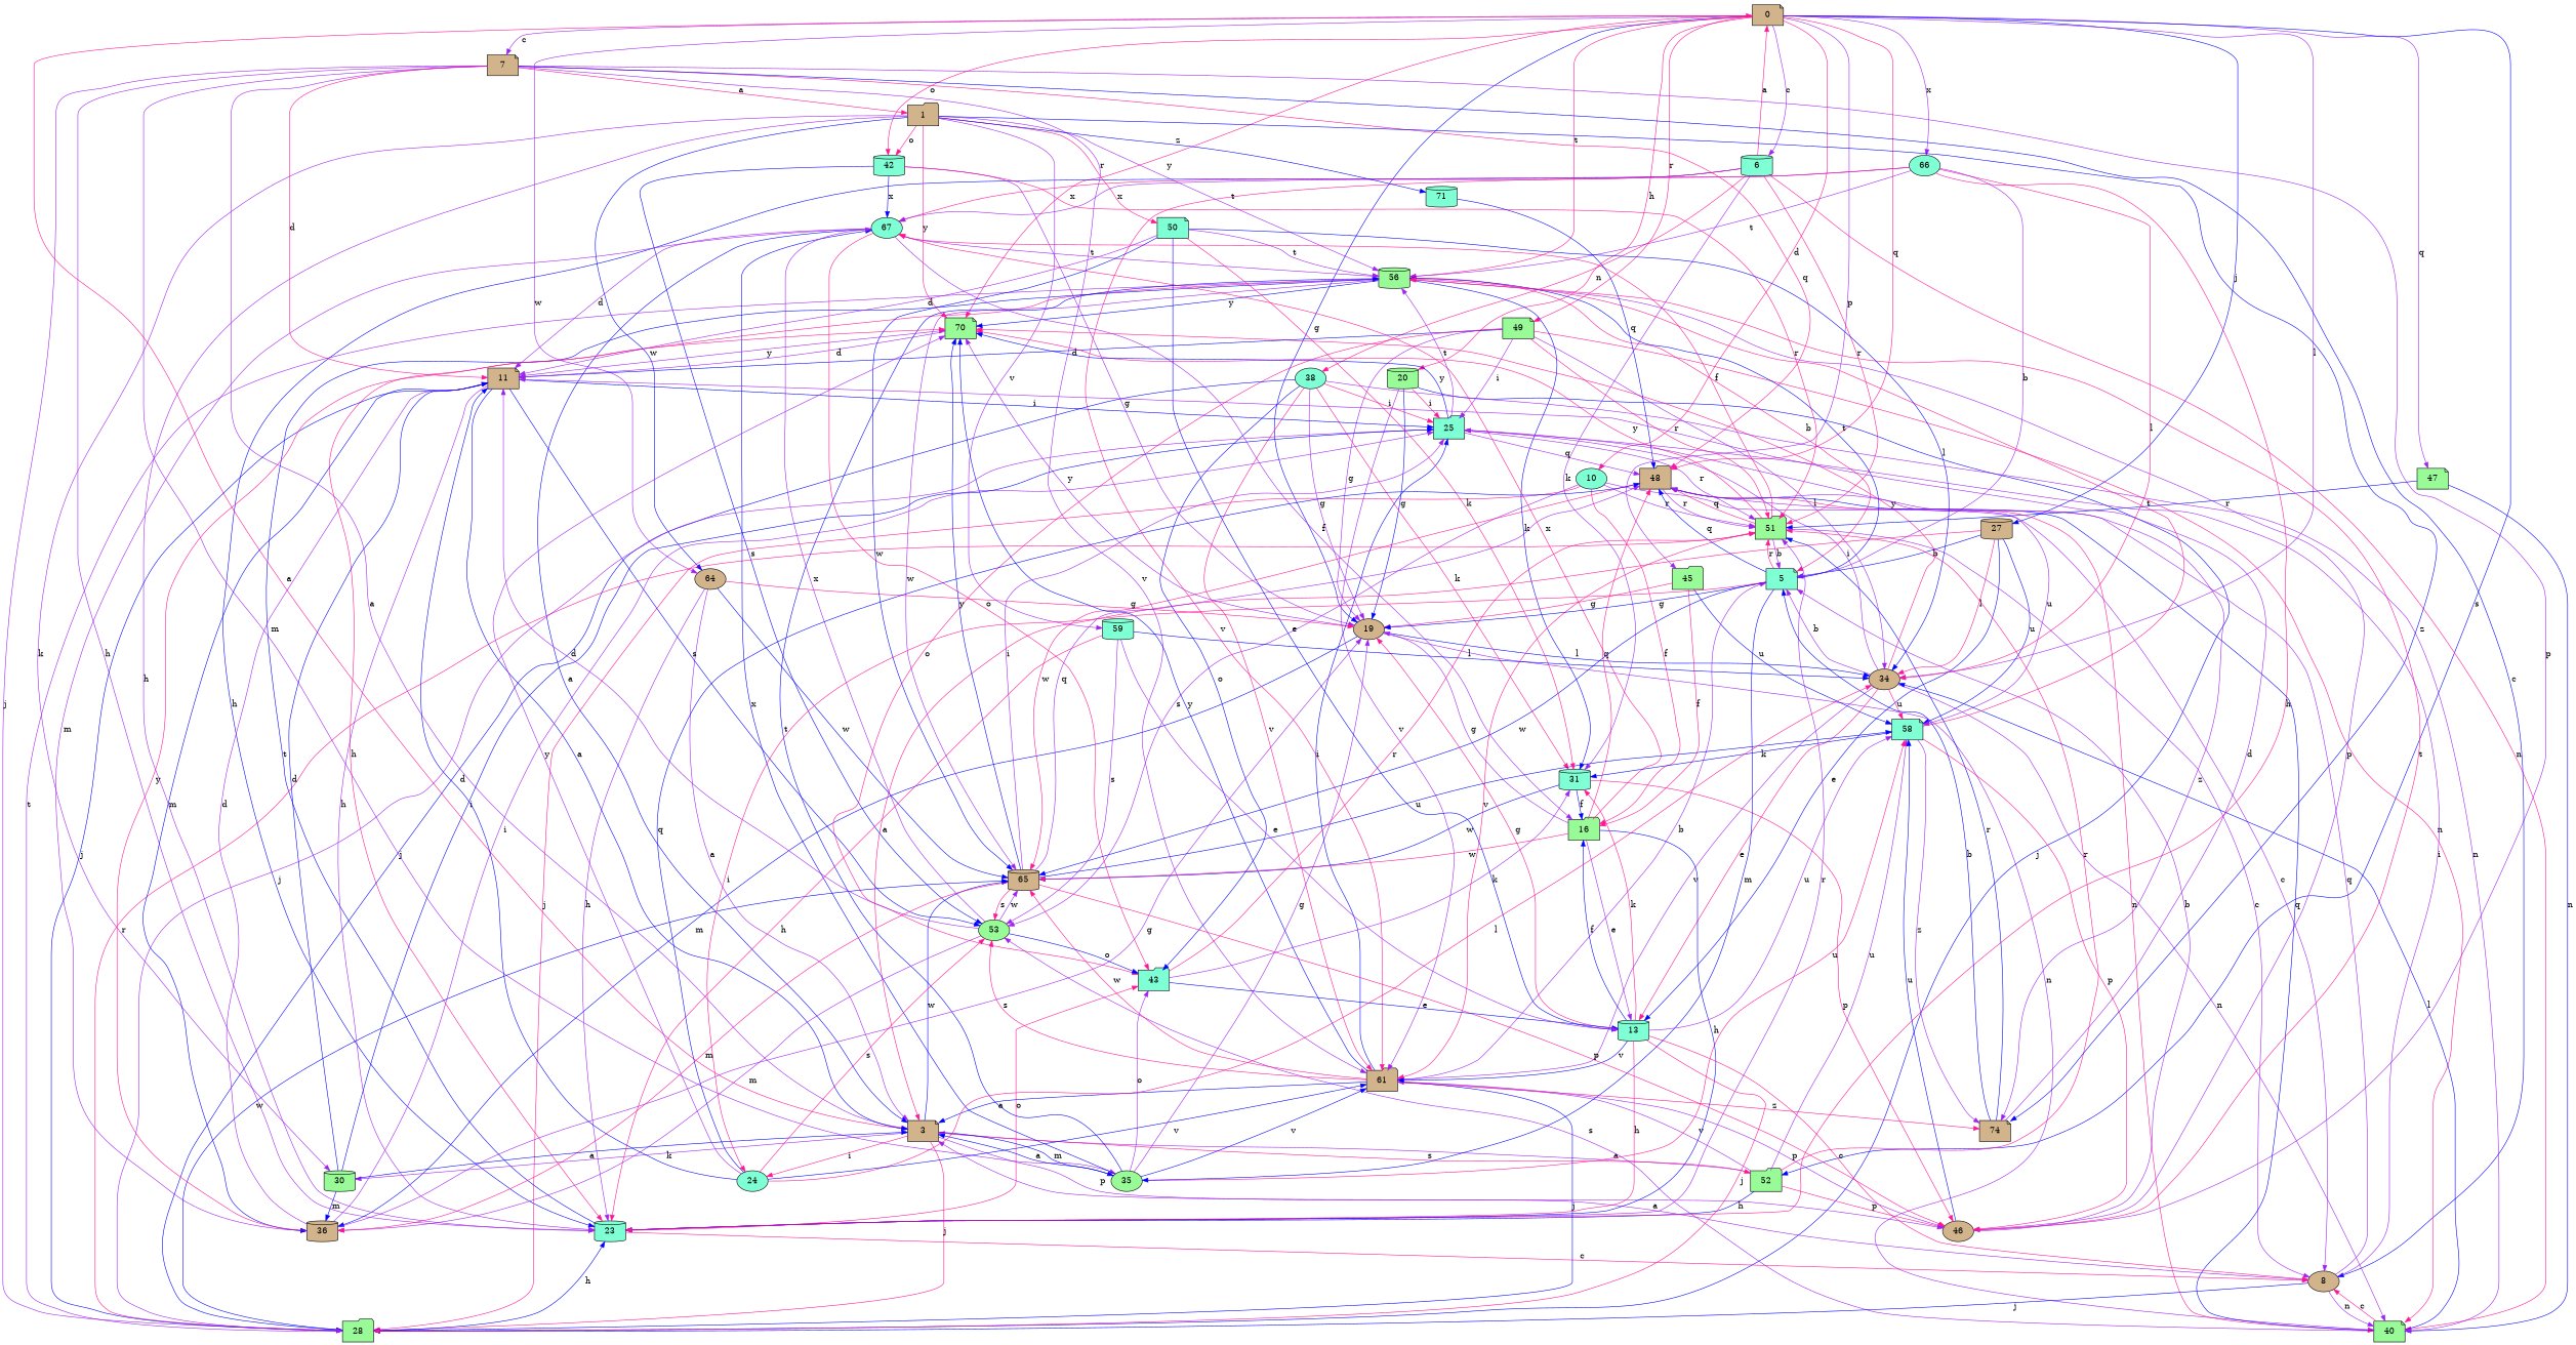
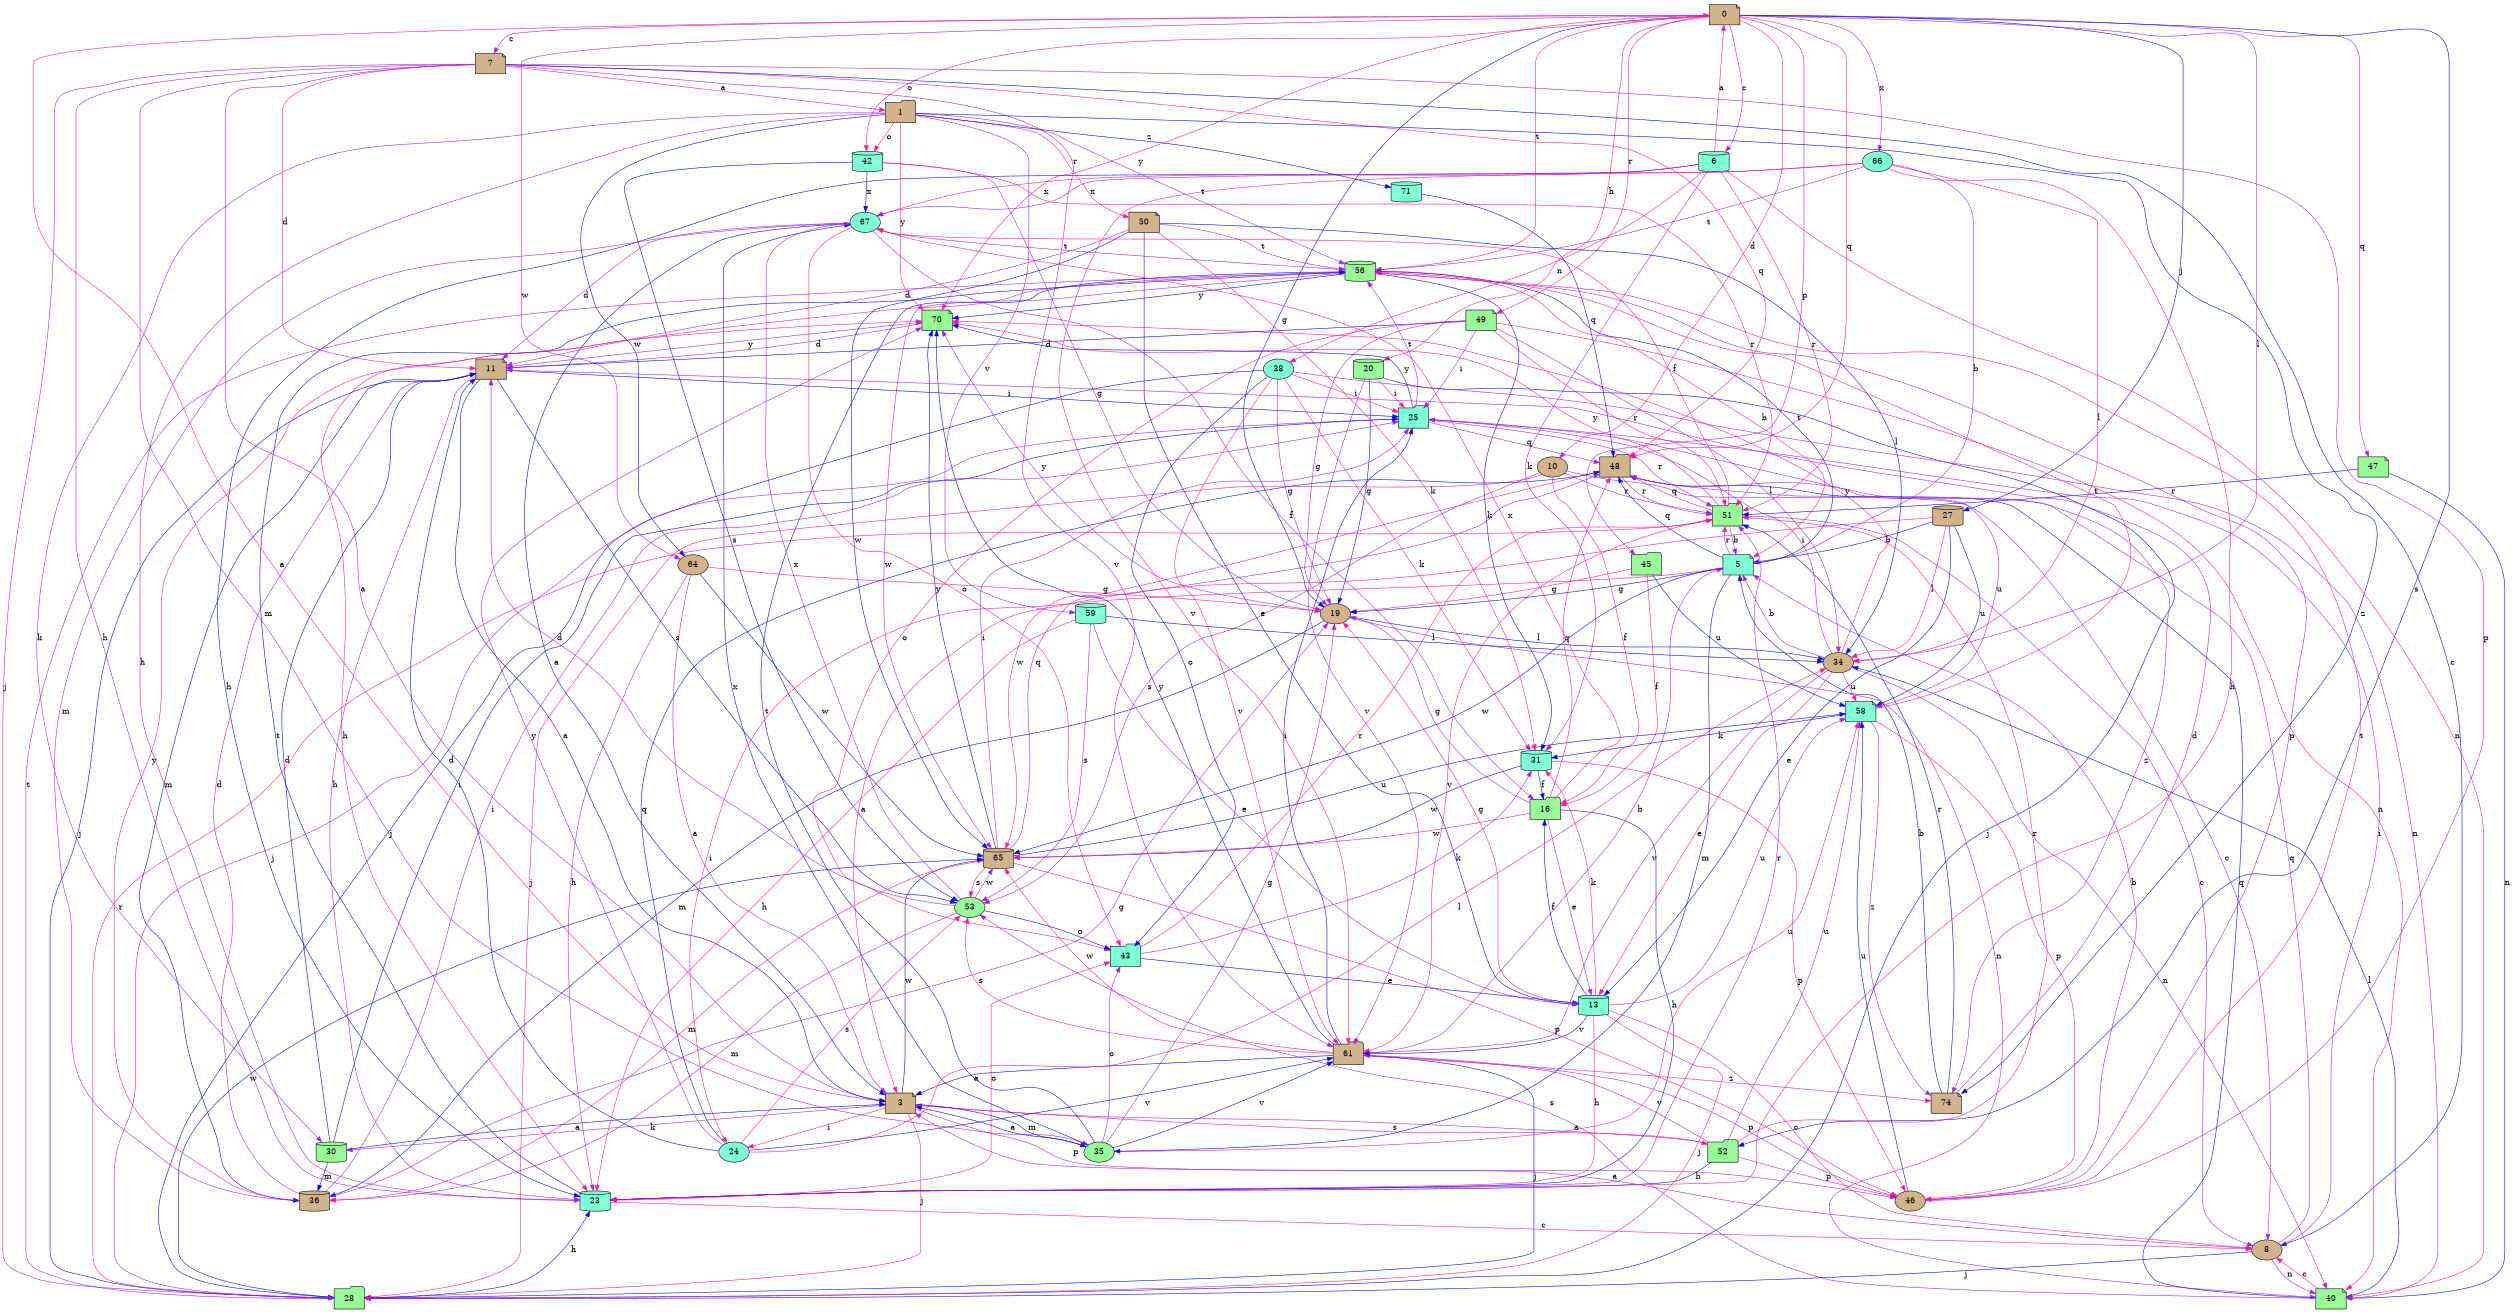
  strict digraph {
    node [fillcolor=aquamarine shape=cylinder style=filled]
    edge [color=purple]
    0 [fillcolor=tan shape=note]
    6
    7 [fillcolor=tan shape=note]
-   10 [shape=ellipse]
+   10 [fillcolor=tan shape=ellipse]
    19 [fillcolor=tan shape=ellipse]
    20 [fillcolor=palegreen]
    27 [fillcolor=tan]
    34 [fillcolor=tan shape=ellipse]
    42
    45 [fillcolor=palegreen shape=folder]
    47 [fillcolor=palegreen shape=note]
    48 [fillcolor=tan shape=folder]
    49 [fillcolor=palegreen shape=note]
    52 [fillcolor=palegreen shape=folder]
    56 [fillcolor=palegreen]
    64 [fillcolor=tan shape=ellipse]
    66 [shape=ellipse]
    70 [fillcolor=palegreen shape=note]
    23
    51 [fillcolor=palegreen shape=folder]
    31
    38 [shape=ellipse]
    40 [fillcolor=palegreen shape=note]
    67 [shape=ellipse]
    1 [fillcolor=tan shape=folder]
    3 [fillcolor=tan shape=note]
    28 [fillcolor=palegreen shape=folder]
    35 [fillcolor=palegreen shape=ellipse]
    46 [fillcolor=tan shape=ellipse]
    8 [fillcolor=tan shape=ellipse]
    11 [fillcolor=tan shape=note]
    61 [fillcolor=tan shape=folder]
    16 [fillcolor=palegreen shape=folder]
    53 [fillcolor=palegreen shape=ellipse]
    36 [fillcolor=tan]
    25 [shape=folder]
    5 [shape=note]
    13
    58 [shape=note]
    65 [fillcolor=tan]
    43 [shape=folder]
    30 [fillcolor=palegreen]
-   50 [shape=note]
+   50 [fillcolor=tan shape=note]
    59
    71
    74 [fillcolor=tan shape=note]
    24 [shape=ellipse]
    0 -> 6 [label=c]
    0 -> 7 [label=c]
    0 -> 10 [color=deeppink label=d]
    0 -> 19 [color=blue label=g]
    0 -> 20 [color=deeppink label=h]
    0 -> 27 [color=blue label=j]
    0 -> 34 [label=l]
    0 -> 42 [color=deeppink label=o]
    0 -> 45 [label=p]
    0 -> 47 [label=q]
    0 -> 48 [color=deeppink label=q]
    0 -> 49 [color=deeppink label=r]
    0 -> 52 [color=blue label=s]
    0 -> 56 [color=deeppink label=t]
    0 -> 64 [label=w]
    0 -> 66 [label=x]
    0 -> 70 [color=deeppink label=y]
    6 -> 0 [color=deeppink label=a]
    6 -> 23 [color=blue label=h]
    6 -> 51 [color=deeppink label=r]
    6 -> 31 [label=k]
    6 -> 38 [color=deeppink label=n]
    6 -> 40 [color=deeppink label=n]
    6 -> 67 [color=deeppink label=x]
    7 -> 48 [color=deeppink label=q]
    7 -> 23 [label=h]
    7 -> 1 [color=deeppink label=a]
    7 -> 3 [label=a]
    7 -> 28 [label=j]
    7 -> 35 [label=m]
    7 -> 46 [label=p]
    7 -> 8 [color=blue label=c]
    7 -> 11 [color=deeppink label=d]
    7 -> 61 [label=v]
    10 -> 51 [label=r]
    10 -> 28 [color=deeppink label=j]
    10 -> 8 [label=c]
    10 -> 16 [color=deeppink label=f]
    10 -> 53 [label=s]
    19 -> 34 [color=blue label=l]
    19 -> 70 [label=y]
    19 -> 40 [label=n]
    19 -> 36 [color=blue label=m]
    20 -> 19 [color=blue label=g]
    20 -> 28 [color=blue label=j]
    20 -> 61 [label=v]
    20 -> 25 [color=deeppink label=i]
    27 -> 34 [color=deeppink label=l]
    27 -> 3 [color=deeppink label=a]
    27 -> 5 [color=blue label=b]
    27 -> 13 [color=blue label=e]
    27 -> 58 [color=blue label=u]
    34 -> 70 [color=deeppink label=y]
    34 -> 40 [label=n]
    34 -> 61 [label=v]
    34 -> 25 [label=i]
    34 -> 5 [label=b]
    34 -> 13 [color=deeppink label=e]
    34 -> 58 [color=deeppink label=u]
    42 -> 19 [label=g]
    42 -> 51 [color=deeppink label=r]
    42 -> 67 [color=blue label=x]
    42 -> 53 [color=blue label=s]
    45 -> 19 [color=deeppink label=g]
    45 -> 16 [color=deeppink label=f]
    45 -> 58 [color=blue label=u]
    47 -> 51 [color=blue label=r]
    47 -> 40 [color=blue label=n]
    48 -> 51 [label=r]
-   48 -> 40 [color=deeppink label=n]
    48 -> 58 [label=u]
    48 -> 65 [color=deeppink label=w]
    49 -> 19 [label=g]
    49 -> 34 [label=l]
    49 -> 51 [color=deeppink label=r]
    49 -> 40 [color=deeppink label=n]
    49 -> 11 [color=blue label=d]
    49 -> 25 [label=i]
    49 -> 43 [color=deeppink label=o]
    52 -> 23 [color=blue label=h]
    52 -> 51 [color=deeppink label=r]
    52 -> 3 [label=a]
    52 -> 46 [color=deeppink label=p]
    52 -> 61 [label=v]
    52 -> 58 [label=u]
    56 -> 70 [color=blue label=y]
    56 -> 23 [color=deeppink label=h]
    56 -> 31 [color=blue label=k]
    56 -> 46 [label=p]
    56 -> 5 [color=deeppink label=b]
    56 -> 65 [label=w]
    64 -> 19 [color=deeppink label=g]
    64 -> 23 [label=h]
    64 -> 3 [label=a]
    64 -> 65 [color=blue label=w]
    66 -> 34 [color=deeppink label=l]
    66 -> 56 [label=t]
    66 -> 23 [color=deeppink label=h]
    66 -> 67 [label=x]
    66 -> 61 [color=deeppink label=v]
    66 -> 5 [label=b]
    70 -> 11 [label=d]
    23 -> 56 [color=blue label=t]
    23 -> 51 [label=r]
    23 -> 8 [color=deeppink label=c]
    23 -> 43 [color=deeppink label=o]
    51 -> 48 [color=deeppink label=q]
    51 -> 70 [color=deeppink label=y]
    51 -> 67 [color=deeppink label=f]
    51 -> 8 [label=c]
    51 -> 61 [color=deeppink label=v]
    51 -> 5 [label=b]
    31 -> 46 [color=deeppink label=p]
    31 -> 16 [color=blue label=f]
    31 -> 65 [color=blue label=w]
    38 -> 19 [label=g]
    38 -> 31 [color=deeppink label=k]
    38 -> 40 [label=n]
    38 -> 28 [color=blue label=j]
    38 -> 61 [color=deeppink label=v]
    38 -> 25 [color=deeppink label=i]
    38 -> 43 [color=blue label=o]
    40 -> 34 [color=blue label=l]
    40 -> 48 [color=blue label=q]
    40 -> 8 [color=deeppink label=c]
    40 -> 53 [label=s]
    67 -> 56 [label=t]
    67 -> 3 [color=blue label=a]
    67 -> 11 [label=d]
    67 -> 16 [label=f]
    67 -> 36 [label=m]
    67 -> 43 [color=deeppink label=o]
    1 -> 42 [color=deeppink label=o]
    1 -> 56 [label=t]
    1 -> 64 [color=blue label=w]
    1 -> 70 [color=deeppink label=y]
    1 -> 23 [label=h]
    1 -> 30 [label=k]
    1 -> 50 [color=deeppink label=r]
    1 -> 59 [label=v]
    1 -> 71 [color=blue label=z]
    1 -> 74 [color=blue label=z]
    3 -> 0 [color=deeppink label=a]
    3 -> 52 [color=deeppink label=s]
    3 -> 28 [color=deeppink label=j]
    3 -> 35 [color=blue label=m]
    3 -> 46 [label=p]
    3 -> 65 [color=blue label=w]
    3 -> 30 [label=k]
    3 -> 24 [color=deeppink label=i]
    28 -> 56 [label=t]
    28 -> 23 [color=blue label=h]
    28 -> 51 [color=deeppink label=r]
    28 -> 65 [color=blue label=w]
    35 -> 19 [label=g]
    35 -> 56 [color=blue label=t]
    35 -> 67 [color=blue label=x]
    35 -> 3 [color=blue label=a]
    35 -> 61 [color=blue label=v]
    35 -> 58 [color=deeppink label=u]
    35 -> 43 [label=o]
    46 -> 56 [color=deeppink label=t]
    46 -> 5 [label=b]
    46 -> 58 [color=blue label=u]
    8 -> 48 [label=q]
    8 -> 40 [label=n]
    8 -> 3 [label=a]
    8 -> 28 [color=blue label=j]
    8 -> 25 [label=i]
    11 -> 70 [label=y]
    11 -> 23 [label=h]
    11 -> 3 [color=blue label=a]
    11 -> 28 [color=blue label=j]
    11 -> 53 [color=blue label=s]
    11 -> 36 [color=blue label=m]
    11 -> 25 [color=blue label=i]
    61 -> 70 [color=blue label=y]
    61 -> 3 [color=blue label=a]
    61 -> 28 [color=blue label=j]
    61 -> 46 [label=p]
    61 -> 53 [color=deeppink label=s]
    61 -> 25 [color=blue label=i]
    61 -> 5 [label=b]
    61 -> 65 [color=deeppink label=w]
    61 -> 74 [color=deeppink label=z]
    16 -> 19 [label=g]
    16 -> 48 [color=deeppink label=q]
    16 -> 23 [color=blue label=h]
    16 -> 67 [color=deeppink label=x]
    16 -> 13 [label=e]
    16 -> 65 [color=deeppink label=w]
    53 -> 67 [label=x]
    53 -> 11 [label=d]
    53 -> 36 [label=m]
    53 -> 65 [label=w]
    53 -> 43 [color=blue label=o]
    36 -> 19 [label=g]
    36 -> 70 [color=deeppink label=y]
    36 -> 11 [label=d]
    36 -> 25 [label=i]
    25 -> 48 [label=q]
    25 -> 56 [label=t]
    25 -> 70 [color=blue label=y]
    25 -> 51 [label=r]
    25 -> 28 [label=j]
    25 -> 74 [label=z]
    5 -> 19 [color=blue label=g]
    5 -> 48 [color=blue label=q]
    5 -> 56 [color=blue label=t]
    5 -> 51 [color=deeppink label=r]
    5 -> 35 [color=blue label=m]
    5 -> 65 [color=blue label=w]
    5 -> 24 [color=deeppink label=i]
    13 -> 19 [color=deeppink label=g]
    13 -> 23 [color=deeppink label=h]
    13 -> 31 [color=deeppink label=k]
    13 -> 28 [color=deeppink label=j]
    13 -> 8 [color=deeppink label=c]
    13 -> 61 [color=blue label=v]
    13 -> 16 [color=blue label=f]
    13 -> 58 [label=u]
    58 -> 56 [color=deeppink label=t]
    58 -> 31 [color=blue label=k]
    58 -> 46 [color=deeppink label=p]
    58 -> 74 [label=z]
    65 -> 48 [label=q]
    65 -> 70 [color=blue label=y]
    65 -> 46 [color=deeppink label=p]
    65 -> 53 [color=deeppink label=s]
    65 -> 36 [color=deeppink label=m]
    65 -> 25 [label=i]
    65 -> 58 [color=blue label=u]
    43 -> 51 [color=deeppink label=r]
    43 -> 31 [label=k]
    43 -> 13 [color=blue label=e]
    30 -> 3 [color=blue label=a]
    30 -> 11 [color=blue label=d]
    30 -> 36 [color=blue label=m]
    30 -> 25 [color=blue label=i]
    50 -> 34 [color=blue label=l]
    50 -> 56 [label=t]
    50 -> 31 [color=deeppink label=k]
    50 -> 11 [label=d]
    50 -> 13 [color=blue label=e]
    50 -> 65 [color=blue label=w]
    59 -> 34 [color=blue label=l]
    59 -> 23 [color=deeppink label=h]
    59 -> 53 [label=s]
    59 -> 13 [label=e]
    71 -> 48 [color=blue label=q]
    74 -> 51 [color=blue label=r]
    74 -> 11 [label=d]
    74 -> 5 [color=blue label=b]
    24 -> 34 [color=deeppink label=l]
    24 -> 48 [color=blue label=q]
    24 -> 70 [label=y]
    24 -> 11 [color=blue label=d]
    24 -> 61 [color=blue label=v]
    24 -> 53 [color=deeppink label=s]
  }
